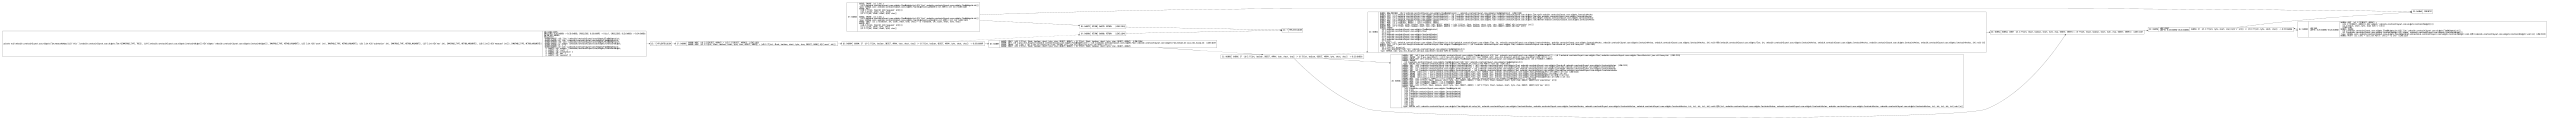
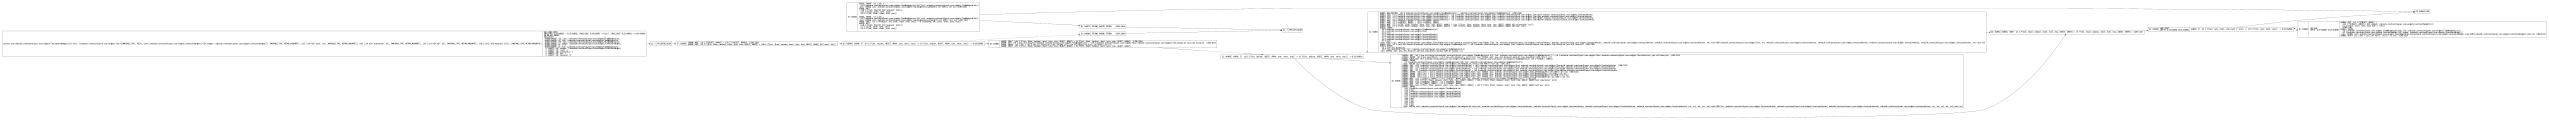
  digraph {
    fontname="IBM Plex Mono"
    rankdir=LR
    node [fontname="IBM Plex Mono" shape=record]
    edge [fontname="IBM Plex Mono"]
    n1 [label="{15\:\ ?|MTH_ENTER_BLOCK\l}"]
    n2 [label="{17\:\ 0x0000|0x0000: MOVE  (r8 I:??[OBJECT, ARRAY]) = (r23 I:??[OBJECT, ARRAY])  (LINE:1103)\l0x0002: MOVE  (r9 I:??[int, float, boolean, short, byte, char, OBJECT, ARRAY]) = (r25 I:??[int, float, boolean, short, byte, char, OBJECT, ARRAY] A[D('count' int)]) \l}"]
    n3 [label="{18\:\ 0x0004|0x0004: IF  (r9 I:??[int, boolean, OBJECT, ARRAY, byte, short, char]) != (0 ??[int, boolean, OBJECT, ARRAY, byte, short, char])  \-\> B:20:0x0007 \l}"]
    n4 [label="{19\:\ 0x0006|RETURN\l|0x0006: RETURN    (LINE:1104)\l}"]
    n5 [label="{20\:\ 0x0007|0x0007: CONST  (r10 I:??[int, float, boolean, short, byte, char, OBJECT, ARRAY]) = (0 ??[int, float, boolean, short, byte, char, OBJECT, ARRAY])  (LINE:1106)\l0x0008: IGET  (r0 I:java.util.ArrayList\<androidx.constraintlayout.core.widgets.Flow$WidgetsList\>) = (r8 I:androidx.constraintlayout.core.widgets.Flow) androidx.constraintlayout.core.widgets.Flow.mChainList java.util.ArrayList  (LINE:1107)\l0x000a: INVOKE  (r0 I:int) = (r0 I:java.util.ArrayList) type: VIRTUAL call: java.util.ArrayList.size():int A[MD:():int (c)]\l0x000e: CONST  (r11 I:??[int, float, boolean, short, byte, char, OBJECT, ARRAY]) = (0 ??[int, float, boolean, short, byte, char, OBJECT, ARRAY]) \l}"]
    n6 [label="{16\:\ ?|MTH_EXIT_BLOCK\l}"]
    n7 [label="{21\:\ 0x000f|0x000f: IF  (r0 I:??[int, boolean, OBJECT, ARRAY, byte, short, char]) != (0 ??[int, boolean, OBJECT, ARRAY, byte, short, char])  \-\> B:23:0x002b \l}"]
    n8 [label="{22\:\ 0x0011|0x0011: NEW_INSTANCE  (r12 I:androidx.constraintlayout.core.widgets.Flow$WidgetsList) =  androidx.constraintlayout.core.widgets.Flow$WidgetsList  (LINE:1108)\l0x0013: IGET  (r3 I:androidx.constraintlayout.core.widgets.ConstraintAnchor) = (r8 I:androidx.constraintlayout.core.widgets.Flow) androidx.constraintlayout.core.widgets.Flow.mLeft androidx.constraintlayout.core.widgets.ConstraintAnchor \l0x0015: IGET  (r4 I:androidx.constraintlayout.core.widgets.ConstraintAnchor) = (r8 I:androidx.constraintlayout.core.widgets.Flow) androidx.constraintlayout.core.widgets.Flow.mTop androidx.constraintlayout.core.widgets.ConstraintAnchor \l0x0017: IGET  (r5 I:androidx.constraintlayout.core.widgets.ConstraintAnchor) = (r8 I:androidx.constraintlayout.core.widgets.Flow) androidx.constraintlayout.core.widgets.Flow.mRight androidx.constraintlayout.core.widgets.ConstraintAnchor \l0x0019: IGET  (r6 I:androidx.constraintlayout.core.widgets.ConstraintAnchor) = (r8 I:androidx.constraintlayout.core.widgets.Flow) androidx.constraintlayout.core.widgets.Flow.mBottom androidx.constraintlayout.core.widgets.ConstraintAnchor \l0x001b: MOVE  (r0 I:??[OBJECT, ARRAY]) = (r12 I:??[OBJECT, ARRAY]) \l0x001c: MOVE  (r1 I:??[OBJECT, ARRAY]) = (r23 I:??[OBJECT, ARRAY]) \l0x001e: MOVE  (r2 I:??[int, float, boolean, short, byte, char, OBJECT, ARRAY]) = (r26 I:??[int, float, boolean, short, byte, char, OBJECT, ARRAY] A[D('orientation' int)]) \l0x0020: MOVE  (r7 I:??[int, float, boolean, short, byte, char, OBJECT, ARRAY]) = (r27 I:??[int, float, boolean, short, byte, char, OBJECT, ARRAY] A[D('max' int)]) \l0x0022: INVOKE  \l  (r0 I:androidx.constraintlayout.core.widgets.Flow$WidgetsList)\l  (r1 I:androidx.constraintlayout.core.widgets.Flow)\l  (r2 I:int)\l  (r3 I:androidx.constraintlayout.core.widgets.ConstraintAnchor)\l  (r4 I:androidx.constraintlayout.core.widgets.ConstraintAnchor)\l  (r5 I:androidx.constraintlayout.core.widgets.ConstraintAnchor)\l  (r6 I:androidx.constraintlayout.core.widgets.ConstraintAnchor)\l  (r7 I:int)\l type: DIRECT call: androidx.constraintlayout.core.widgets.Flow.WidgetsList.\<init\>(androidx.constraintlayout.core.widgets.Flow, int, androidx.constraintlayout.core.widgets.ConstraintAnchor, androidx.constraintlayout.core.widgets.ConstraintAnchor, androidx.constraintlayout.core.widgets.ConstraintAnchor, androidx.constraintlayout.core.widgets.ConstraintAnchor, int):void A[MD:(androidx.constraintlayout.core.widgets.Flow, int, androidx.constraintlayout.core.widgets.ConstraintAnchor, androidx.constraintlayout.core.widgets.ConstraintAnchor, androidx.constraintlayout.core.widgets.ConstraintAnchor, androidx.constraintlayout.core.widgets.ConstraintAnchor, int):void (m)]\l0x0025: IGET  (r1 I:java.util.ArrayList\<androidx.constraintlayout.core.widgets.Flow$WidgetsList\>) = (r8 I:androidx.constraintlayout.core.widgets.Flow) androidx.constraintlayout.core.widgets.Flow.mChainList java.util.ArrayList  (LINE:1109)\l0x0027: INVOKE  \l  (r1 I:java.util.ArrayList)\l  (r0 I:java.lang.Object A[D('list' androidx.constraintlayout.core.widgets.Flow$WidgetsList)])\l type: VIRTUAL call: java.util.ArrayList.add(java.lang.Object):boolean A[MD:(E):boolean (c)]\l}"]
    n9 [label="{23\:\ 0x002b|0x002b: IGET  (r0 I:java.util.ArrayList\<androidx.constraintlayout.core.widgets.Flow$WidgetsList\> A[D('list' androidx.constraintlayout.core.widgets.Flow$WidgetsList)]) = (r8 I:androidx.constraintlayout.core.widgets.Flow) androidx.constraintlayout.core.widgets.Flow.mChainList java.util.ArrayList  (LINE:1111)\l0x002d: INVOKE  (r0 I:java.lang.Object) = (r0 I:java.util.ArrayList), (r11 I:int) type: VIRTUAL call: java.util.ArrayList.get(int):java.lang.Object A[MD:(int):E (c)]\l0x0031: CHECK_CAST (r0 I:androidx.constraintlayout.core.widgets.Flow$WidgetsList) = (androidx.constraintlayout.core.widgets.Flow$WidgetsList) (r0 I:??[OBJECT, ARRAY]) \l0x0033: INVOKE  \l  (r0 I:androidx.constraintlayout.core.widgets.Flow$WidgetsList A[D('list' androidx.constraintlayout.core.widgets.Flow$WidgetsList)])\l type: VIRTUAL call: androidx.constraintlayout.core.widgets.Flow.WidgetsList.clear():void A[MD:():void (m)] (LINE:1112)\l0x0036: IGET  (r14 I:androidx.constraintlayout.core.widgets.ConstraintAnchor) = (r8 I:androidx.constraintlayout.core.widgets.Flow) androidx.constraintlayout.core.widgets.Flow.mLeft androidx.constraintlayout.core.widgets.ConstraintAnchor  (LINE:1113)\l0x0038: IGET  (r15 I:androidx.constraintlayout.core.widgets.ConstraintAnchor) = (r8 I:androidx.constraintlayout.core.widgets.Flow) androidx.constraintlayout.core.widgets.Flow.mTop androidx.constraintlayout.core.widgets.ConstraintAnchor \l0x003a: IGET  (r1 I:androidx.constraintlayout.core.widgets.ConstraintAnchor) = (r8 I:androidx.constraintlayout.core.widgets.Flow) androidx.constraintlayout.core.widgets.Flow.mRight androidx.constraintlayout.core.widgets.ConstraintAnchor \l0x003c: IGET  (r2 I:androidx.constraintlayout.core.widgets.ConstraintAnchor) = (r8 I:androidx.constraintlayout.core.widgets.Flow) androidx.constraintlayout.core.widgets.Flow.mBottom androidx.constraintlayout.core.widgets.ConstraintAnchor \l0x003e: INVOKE  (r18 I:int) = (r23 I:androidx.constraintlayout.core.widgets.Flow) type: VIRTUAL call: androidx.constraintlayout.core.widgets.Flow.getPaddingLeft():int A[MD:():int (m)] (LINE:1114)\l0x0042: INVOKE  (r19 I:int) = (r23 I:androidx.constraintlayout.core.widgets.Flow) type: VIRTUAL call: androidx.constraintlayout.core.widgets.Flow.getPaddingTop():int A[MD:():int (m)]\l0x0046: INVOKE  (r20 I:int) = (r23 I:androidx.constraintlayout.core.widgets.Flow) type: VIRTUAL call: androidx.constraintlayout.core.widgets.Flow.getPaddingRight():int A[MD:():int (m)]\l0x004a: INVOKE  (r21 I:int) = (r23 I:androidx.constraintlayout.core.widgets.Flow) type: VIRTUAL call: androidx.constraintlayout.core.widgets.Flow.getPaddingBottom():int A[MD:():int (m)]\l0x004e: MOVE  (r12 I:??[OBJECT, ARRAY]) = (r0 I:??[OBJECT, ARRAY] A[D('list' androidx.constraintlayout.core.widgets.Flow$WidgetsList)])  (LINE:1113)\l0x004f: MOVE  (r13 I:??[int, float, boolean, short, byte, char, OBJECT, ARRAY]) = (r26 I:??[int, float, boolean, short, byte, char, OBJECT, ARRAY] A[D('orientation' int)]) \l0x0051: MOVE  (r16 I:??[OBJECT, ARRAY]) = (r1 I:??[OBJECT, ARRAY]) \l0x0053: MOVE  (r17 I:??[OBJECT, ARRAY]) = (r2 I:??[OBJECT, ARRAY]) \l0x0055: MOVE  (r22 I:??[int, float, boolean, short, byte, char, OBJECT, ARRAY]) = (r27 I:??[int, float, boolean, short, byte, char, OBJECT, ARRAY] A[D('max' int)]) \l0x0057: INVOKE  \l  (r12 I:androidx.constraintlayout.core.widgets.Flow$WidgetsList)\l  (r13 I:int)\l  (r14 I:androidx.constraintlayout.core.widgets.ConstraintAnchor)\l  (r15 I:androidx.constraintlayout.core.widgets.ConstraintAnchor)\l  (r16 I:androidx.constraintlayout.core.widgets.ConstraintAnchor)\l  (r17 I:androidx.constraintlayout.core.widgets.ConstraintAnchor)\l  (r18 I:int)\l  (r19 I:int)\l  (r20 I:int)\l  (r21 I:int)\l  (r22 I:int)\l type: VIRTUAL call: androidx.constraintlayout.core.widgets.Flow.WidgetsList.setup(int, androidx.constraintlayout.core.widgets.ConstraintAnchor, androidx.constraintlayout.core.widgets.ConstraintAnchor, androidx.constraintlayout.core.widgets.ConstraintAnchor, androidx.constraintlayout.core.widgets.ConstraintAnchor, int, int, int, int, int):void A[MD:(int, androidx.constraintlayout.core.widgets.ConstraintAnchor, androidx.constraintlayout.core.widgets.ConstraintAnchor, androidx.constraintlayout.core.widgets.ConstraintAnchor, androidx.constraintlayout.core.widgets.ConstraintAnchor, int, int, int, int, int):void (m)]\l}"]
    n10 [label="{24\:\ 0x005a|0x005a: CONST  (r1 I:??[int, float, boolean, short, byte, char, OBJECT, ARRAY]) = (0 ??[int, float, boolean, short, byte, char, OBJECT, ARRAY])  (LINE:1117)\l}"]
    n11 [label="{25\:\ 0x005b|LOOP_START\lLOOP:0: B:25:0x005b\-\>B:26:0x005d\l|0x005b: IF  (r1 I:??[int, byte, short, char] A[D('i' int)]) \>= (r9 I:??[int, byte, short, char])  \-\> B:29:0x0065 \l}"]
    n12 [label="{26\:\ 0x005d|LOOP_END\lLOOP:0: B:25:0x005b\-\>B:26:0x005d\l|0x005d: AGET  (r2 I:??[OBJECT, ARRAY]) = \l  (r24 I:??[OBJECT, ARRAY][] A[D('widgets' androidx.constraintlayout.core.widgets.ConstraintWidget[])])\l  (r1 I:??[int, short, byte, char] A[D('i' int)])\l  (LINE:1118)\l0x005f: INVOKE  \l  (r0 I:androidx.constraintlayout.core.widgets.Flow$WidgetsList A[D('list' androidx.constraintlayout.core.widgets.Flow$WidgetsList)])\l  (r2 I:androidx.constraintlayout.core.widgets.ConstraintWidget A[D('widget' androidx.constraintlayout.core.widgets.ConstraintWidget)])\l type: VIRTUAL call: androidx.constraintlayout.core.widgets.Flow.WidgetsList.add(androidx.constraintlayout.core.widgets.ConstraintWidget):void A[MD:(androidx.constraintlayout.core.widgets.ConstraintWidget):void (m)] (LINE:1119)\l0x0062: ARITH  (r1 I:int) = (r1 I:int A[D('i' int)]) + (1 int)  (LINE:1117)\l}"]
-   n13 [label="{29\:\ 0x0065|SYNTHETIC\l}"]
+   n13 [label="{29\:\ 0x0065|NOT\l}"]
    n14 [label="{27\:\ 0x0065|0x0565: INVOKE  (r1 I:int) = \l  (r0 I:androidx.constraintlayout.core.widgets.Flow$WidgetsList A[D('list' androidx.constraintlayout.core.widgets.Flow$WidgetsList)])\l type: VIRTUAL call: androidx.constraintlayout.core.widgets.Flow.WidgetsList.getWidth():int A[MD:():int (m)] (LINE:1122)\l0x0069: APUT  \l  (r28 I:??[int, float][] A[D('measured' int[])])\l  (r11 I:??[int, short, byte, char])\l  (r1 I:??[int, float, short, byte, char])\l \l0x006b: INVOKE  (r1 I:int) = \l  (r0 I:androidx.constraintlayout.core.widgets.Flow$WidgetsList A[D('list' androidx.constraintlayout.core.widgets.Flow$WidgetsList)])\l type: VIRTUAL call: androidx.constraintlayout.core.widgets.Flow.WidgetsList.getHeight():int A[MD:():int (m)] (LINE:1123)\l0x006f: CONST  (r2 I:??[boolean, int, float, short, byte, char]) = (1 ??[boolean, int, float, short, byte, char]) \l0x0070: APUT  \l  (r28 I:??[int, float][] A[D('measured' int[])])\l  (r2 I:??[int, short, byte, char])\l  (r1 I:??[int, float, short, byte, char])\l \l}"]
    n15 [label="{28\:\ 0x0072|RETURN\l|0x0072: RETURN    (LINE:1124)\l}"]
    n16 [label="{private void androidx.constraintlayout.core.widgets.Flow.measureNoWrap((r23 'this' I:androidx.constraintlayout.core.widgets.Flow A[IMMUTABLE_TYPE, THIS]), (r24 I:androidx.constraintlayout.core.widgets.ConstraintWidget[] A[D('widgets' androidx.constraintlayout.core.widgets.ConstraintWidget[]), IMMUTABLE_TYPE, METHOD_ARGUMENT]), (r25 I:int A[D('count' int), IMMUTABLE_TYPE, METHOD_ARGUMENT]), (r26 I:int A[D('orientation' int), IMMUTABLE_TYPE, METHOD_ARGUMENT]), (r27 I:int A[D('max' int), IMMUTABLE_TYPE, METHOD_ARGUMENT]), (r28 I:int[] A[D('measured' int[]), IMMUTABLE_TYPE, METHOD_ARGUMENT]))  | USE_LINES_HINTS\lBACK_EDGE: B:26:0x005d \-\> B:25:0x005b, CROSS_EDGE: B:28:0x0072 \-\> B:16:?, CROSS_EDGE: B:23:0x002b \-\> B:24:0x005a\lINLINE_NOT_NEEDED\lDebug Info:\l  0x0008\-0x0025: r10 'list' Landroidx\/constraintlayout\/core\/widgets\/Flow$WidgetsList;\l  0x0025\-0x002b: r0 'list' Landroidx\/constraintlayout\/core\/widgets\/Flow$WidgetsList;\l  0x002b\-0x0033: r10 'list' Landroidx\/constraintlayout\/core\/widgets\/Flow$WidgetsList;\l  0x005f\-0x0062: r2 'widget' Landroidx\/constraintlayout\/core\/widgets\/ConstraintWidget;\l  0x005b\-0x0065: r1 'i' I\l  0x0033\-0x0072: r0 'list' Landroidx\/constraintlayout\/core\/widgets\/Flow$WidgetsList;\l  \-1 \-0x0072: r24 'widgets' [Landroidx\/constraintlayout\/core\/widgets\/ConstraintWidget;\l  \-1 \-0x0072: r25 'count' I\l  \-1 \-0x0072: r26 'orientation' I\l  \-1 \-0x0072: r27 'max' I\l  \-1 \-0x0072: r28 'measured' [I\l}"]
    n1 -> n2
    n2 -> n3
    n3 -> n4 [style=dashed]
    n3 -> n5
    n4 -> n6
    n5 -> n7
    n7 -> n8 [style=dashed]
    n7 -> n9
    n7 -> n10
    n8 -> n10
    n10 -> n11
    n11 -> n12 [style=dashed]
    n11 -> n13
    n12 -> n11
    n14 -> n13
    n14 -> n15
    n15 -> n6
    n16 -> n1
  }
